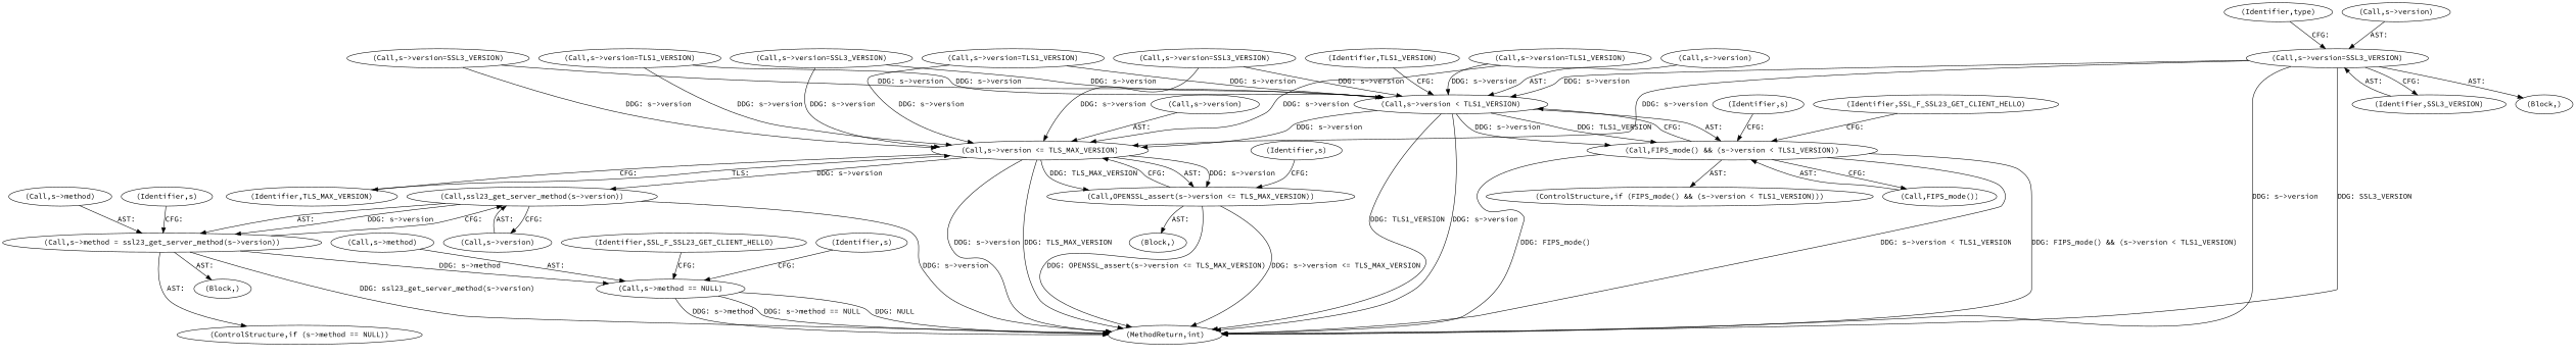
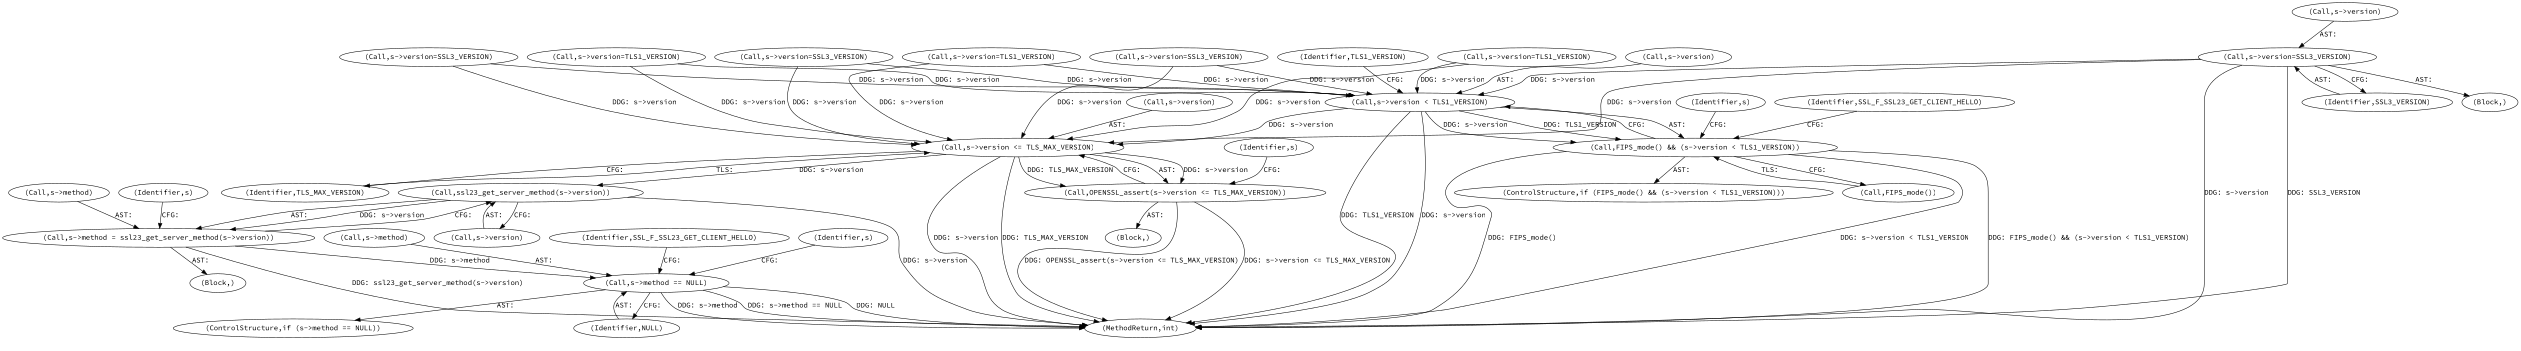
  digraph {
    fontname="Source Code Pro"
    node [fontname="Source Code Pro"]
    edge [fontname="Source Code Pro"]
    n1 [label="(Call,s->version=SSL3_VERSION)"]
    n2 [label="(Call,s->version < TLS1_VERSION)"]
    n3 [label="(Call,s->version <= TLS_MAX_VERSION)"]
    n4 [label="(MethodReturn,int)"]
    n5 [label="(Identifier,SSL3_VERSION)"]
    n6 [label="(Block,)"]
    n7 [label="(Call,FIPS_mode() && (s->version < TLS1_VERSION))"]
    n8 [label="(Call,OPENSSL_assert(s->version <= TLS_MAX_VERSION))"]
    n9 [label="(Call,ssl23_get_server_method(s->version))"]
    n10 [label="(Identifier,TLS_MAX_VERSION)"]
    n11 [label="(ControlStructure,if (FIPS_mode() && (s->version < TLS1_VERSION)))"]
    n12 [label="(Call,FIPS_mode())"]
    n13 [label="(Identifier,TLS1_VERSION)"]
    n14 [label="(Block,)"]
    n15 [label="(Call,s->method = ssl23_get_server_method(s->version))"]
    n16 [label="(Call,s->version)"]
    n17 [label="(Call,s->method == NULL)"]
    n18 [label="(Block,)"]
    n19 [label="(ControlStructure,if (s->method == NULL))"]
+   n20 [label="(Identifier,NULL)"]
    n21 [label="(Identifier,s)"]
    n22 [label="(Call,s->version=SSL3_VERSION)"]
    n23 [label="(Identifier,SSL_F_SSL23_GET_CLIENT_HELLO)"]
    n24 [label="(Call,s->version=TLS1_VERSION)"]
-   n25 [label="(Identifier,type)"]
    n26 [label="(Identifier,SSL_F_SSL23_GET_CLIENT_HELLO)"]
    n27 [label="(Call,s->version=TLS1_VERSION)"]
    n28 [label="(Identifier,s)"]
    n29 [label="(Call,s->version)"]
    n30 [label="(Identifier,s)"]
    n31 [label="(Identifier,s)"]
    n32 [label="(Call,s->method)"]
    n33 [label="(Call,s->version)"]
    n34 [label="(Call,s->version=SSL3_VERSION)"]
    n35 [label="(Call,s->version=SSL3_VERSION)"]
    n36 [label="(Call,s->version=TLS1_VERSION)"]
    n37 [label="(Call,s->version)"]
    n38 [label="(Call,s->method)"]
    n1 -> n2 [label="DDG: s->version"]
    n1 -> n3 [label="DDG: s->version"]
    n1 -> n4 [label="DDG: s->version"]
    n1 -> n4 [label="DDG: SSL3_VERSION"]
    n1 -> n5 [label="CFG: "]
    n1 -> n6 [label="AST: "]
    n2 -> n3 [label="DDG: s->version"]
    n2 -> n4 [label="DDG: TLS1_VERSION"]
    n2 -> n4 [label="DDG: s->version"]
    n2 -> n7 [label="AST: "]
    n2 -> n7 [label="DDG: s->version"]
    n2 -> n7 [label="DDG: TLS1_VERSION"]
    n3 -> n4 [label="DDG: s->version"]
    n3 -> n4 [label="DDG: TLS_MAX_VERSION"]
    n3 -> n8 [label="AST: "]
    n3 -> n8 [label="DDG: s->version"]
    n3 -> n8 [label="DDG: TLS_MAX_VERSION"]
    n3 -> n9 [label="DDG: s->version"]
    n3 -> n10 [label="CFG: "]
    n5 -> n1 [label="AST: "]
    n7 -> n2 [label="CFG: "]
    n7 -> n4 [label="DDG: FIPS_mode() && (s->version < TLS1_VERSION)"]
    n7 -> n4 [label="DDG: FIPS_mode()"]
    n7 -> n4 [label="DDG: s->version < TLS1_VERSION"]
    n7 -> n11 [label="AST: "]
    n7 -> n12 [label="CFG: "]
    n8 -> n3 [label="CFG: "]
    n8 -> n4 [label="DDG: s->version <= TLS_MAX_VERSION"]
    n8 -> n4 [label="DDG: OPENSSL_assert(s->version <= TLS_MAX_VERSION)"]
    n8 -> n14 [label="AST: "]
    n9 -> n4 [label="DDG: s->version"]
    n9 -> n15 [label="AST: "]
    n9 -> n15 [label="DDG: s->version"]
    n9 -> n16 [label="CFG: "]
    n10 -> n3 [label="TLS: "]
-   n12 -> n7 [label="AST: "]
+   n12 -> n7 [label="TLS: "]
    n13 -> n2 [label="CFG: "]
    n15 -> n4 [label="DDG: ssl23_get_server_method(s->version)"]
    n15 -> n9 [label="CFG: "]
    n15 -> n17 [label="DDG: s->method"]
    n15 -> n18 [label="AST: "]
    n16 -> n9 [label="AST: "]
    n17 -> n4 [label="DDG: NULL"]
    n17 -> n4 [label="DDG: s->method"]
    n17 -> n4 [label="DDG: s->method == NULL"]
-   n15 -> n19 [label="AST: "]
+   n17 -> n19 [label="AST: "]
+   n17 -> n20 [label="CFG: "]
+   n20 -> n17 [label="AST: "]
    n21 -> n15 [label="CFG: "]
    n22 -> n2 [label="DDG: s->version"]
    n22 -> n3 [label="DDG: s->version"]
    n23 -> n7 [label="CFG: "]
    n24 -> n2 [label="DDG: s->version"]
    n24 -> n3 [label="DDG: s->version"]
-   n25 -> n1 [label="CFG: "]
    n26 -> n17 [label="CFG: "]
    n27 -> n2 [label="DDG: s->version"]
    n27 -> n3 [label="DDG: s->version"]
    n28 -> n17 [label="CFG: "]
    n29 -> n1 [label="AST: "]
    n30 -> n7 [label="CFG: "]
    n31 -> n8 [label="CFG: "]
    n32 -> n15 [label="AST: "]
    n33 -> n2 [label="AST: "]
    n34 -> n2 [label="DDG: s->version"]
    n34 -> n3 [label="DDG: s->version"]
    n35 -> n2 [label="DDG: s->version"]
    n35 -> n3 [label="DDG: s->version"]
    n36 -> n2 [label="DDG: s->version"]
    n36 -> n3 [label="DDG: s->version"]
    n37 -> n3 [label="AST: "]
    n38 -> n17 [label="AST: "]
  }
